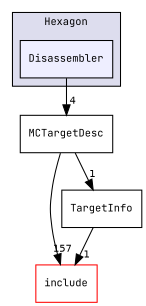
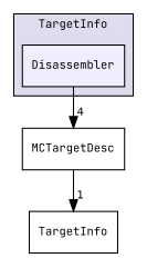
  digraph {
    compound=true
    fontname="JetBrains Mono"
    node [fontname="JetBrains Mono" fontsize=10 shape=box]
    edge [fontname="JetBrains Mono" headlabel=1 labeldistance=1.5 labelfontname=Helvetica labelfontsize=10]
    n1 [fillcolor="#eeeeff" label=Disassembler pencolor=black style=filled]
    n2 [label=MCTargetDesc]
-   n3 [color=red label=include]
    n4 [label=TargetInfo]
    subgraph cluster_1 {
      bgcolor="#ddddee"
      fontsize=10
-     label=Hexagon
+     label=TargetInfo
      pencolor=black
      n1
    }
    n1 -> n2 [headlabel=4]
-   n2 -> n3 [headlabel=157]
    n2 -> n4
-   n4 -> n3
  }
